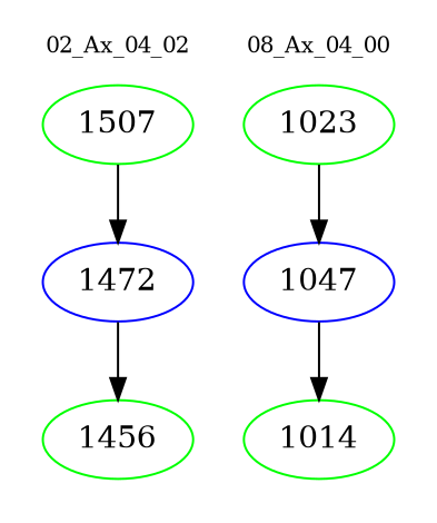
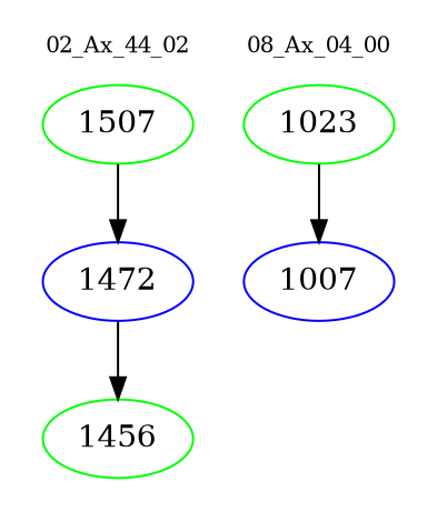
  digraph {
    node [color=green]
    edge [color=black]
    n1 [color=blue label=1472]
    n2 [label=1456]
    n3 [label=1507]
-   n4 [color=blue label=1047]
+   n4 [color=blue label=1007]
    n5 [label=1023]
-   n6 [label=1014]
    subgraph cluster_1 {
      color=white
      fontsize=10
-     label="02_Ax_04_02"
+     label="02_Ax_44_02"
      n1
      n2
      n3
    }
    subgraph cluster_2 {
      color=white
      fontsize=10
      label="08_Ax_04_00"
      n4
      n5
-     n6
    }
    n1 -> n2
    n3 -> n1
-   n4 -> n6
    n5 -> n4
  }
